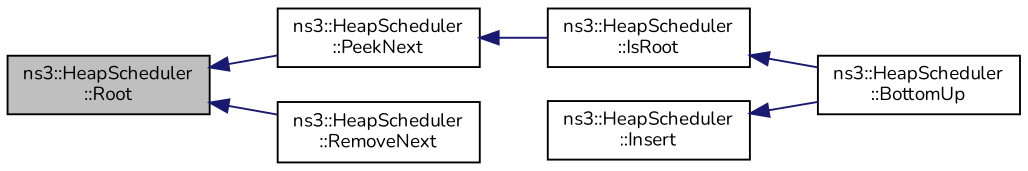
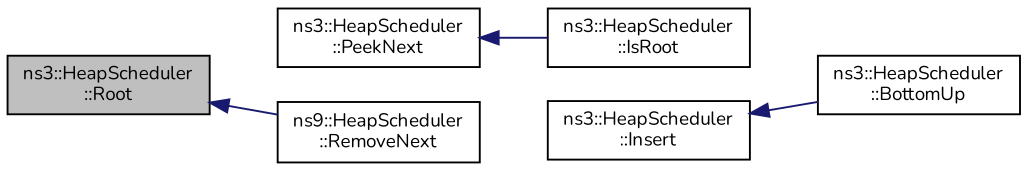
  digraph {
    fontname=Nunito
    rankdir=LR
    node [color=black fillcolor=white fontname=Nunito fontsize=10 shape=record style=filled]
    edge [color=midnightblue dir=back fontname=Nunito fontsize=10 labelfontname=Helvetica labelfontsize=10 style=solid]
    n1 [fillcolor=grey75 fontcolor=black height=0.2 label="ns3::HeapScheduler\l::Root" width=0.4]
    n2 [height=0.2 label="ns3::HeapScheduler\l::PeekNext" width=0.4]
-   n3 [height=0.2 label="ns3::HeapScheduler\l::RemoveNext" width=0.4]
+   n3 [height=0.2 label="ns9::HeapScheduler\l::RemoveNext" width=0.4]
    n4 [height=0.2 label="ns3::HeapScheduler\l::IsRoot" width=0.4]
    n5 [height=0.2 label="ns3::HeapScheduler\l::BottomUp" width=0.4]
    n6 [height=0.2 label="ns3::HeapScheduler\l::Insert" width=0.4]
-   n1 -> n2
    n1 -> n3
    n2 -> n4
-   n4 -> n5
    n6 -> n5
  }
